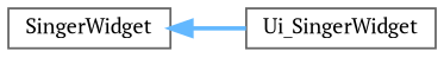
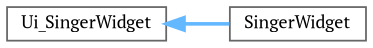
  digraph {
    rankdir=LR
    fontname="PT Serif"
    node [color=grey40 fillcolor=white fontname="PT Serif" fontsize=10 shape=box style=filled]
    n1 [height=0.2 label=Ui_SingerWidget width=0.4]
    n2 [height=0.2 label=SingerWidget width=0.4]
-   n2 -> n1 [color=steelblue1 dir=back fontname="PT Serif" fontsize=10 labelfontname=Helvetica labelfontsize=10 style=bold]
+   n1 -> n2 [color=steelblue1 dir=back fontname="PT Serif" fontsize=10 labelfontname=Helvetica labelfontsize=10 style=bold]
  }
